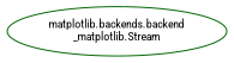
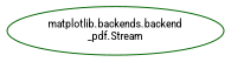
  digraph {
    rankdir=LR
    fontname="Roboto Condensed"
-   n1 [color=darkgreen fillcolor=white fontname="Roboto Condensed" fontsize=10 height=0.2 label="matplotlib.backends.backend\l_matplotlib.Stream" shape=ellipse style=filled width=0.4]
+   n1 [color=darkgreen fillcolor=white fontname="Roboto Condensed" fontsize=10 height=0.2 label="matplotlib.backends.backend\l_pdf.Stream" shape=ellipse style=filled width=0.4]
  }
